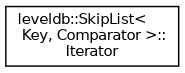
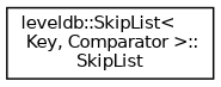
  digraph {
    rankdir=LR
-   n1 [color=black fillcolor=white fontname=Helvetica fontsize=10 height=0.2 label="leveldb::SkipList\<\l Key, Comparator \>::\lIterator" shape=record style=filled width=0.4]
+   n1 [color=black fillcolor=white fontname=Helvetica fontsize=10 height=0.2 label="leveldb::SkipList\<\l Key, Comparator \>::\lSkipList" shape=record style=filled width=0.4]
  }
